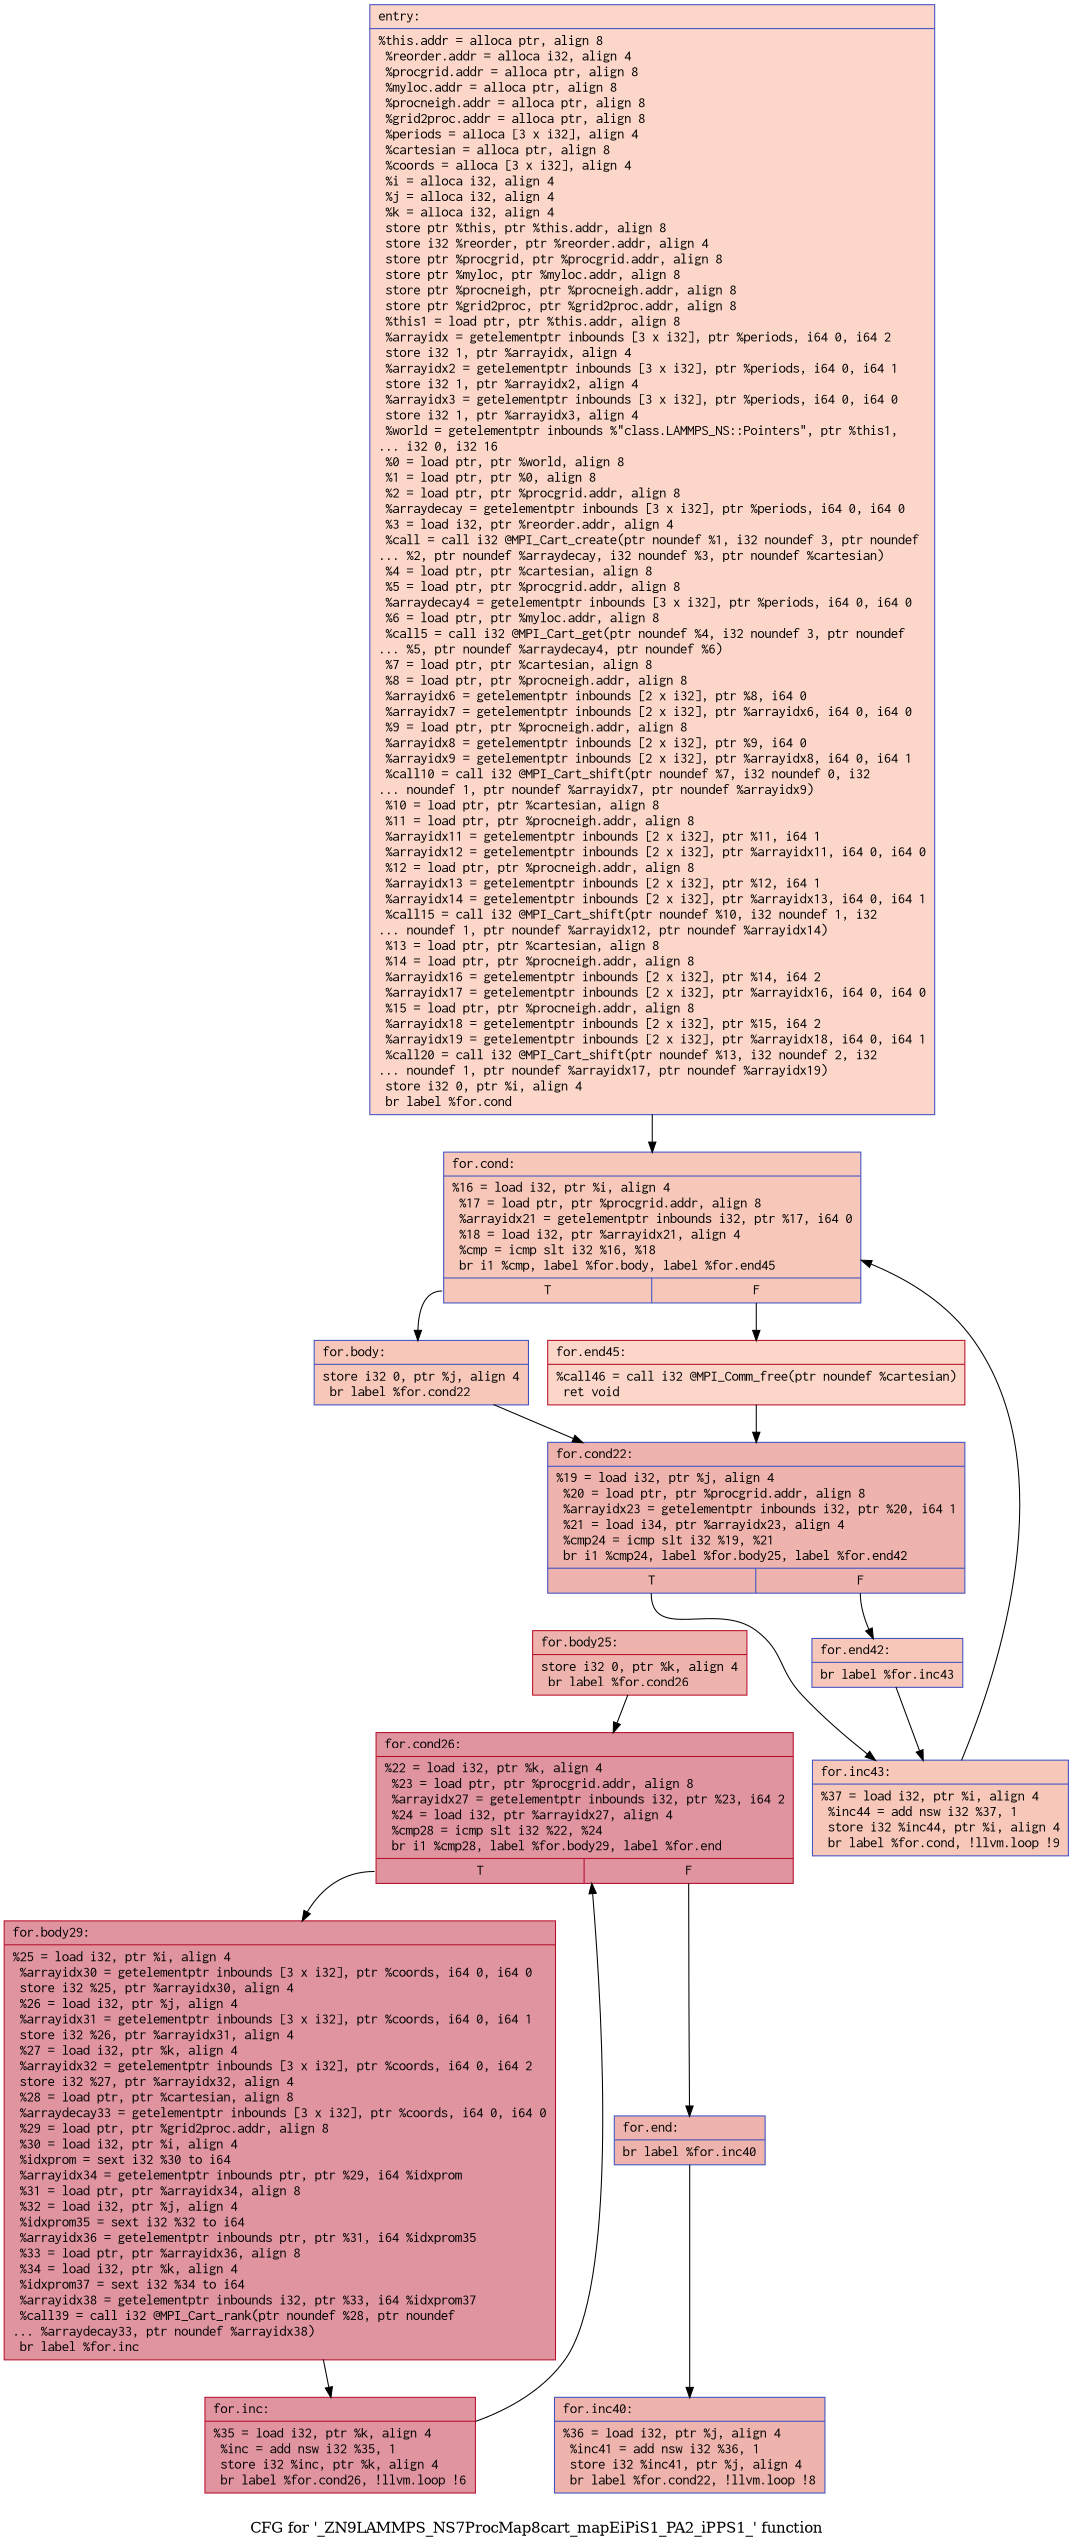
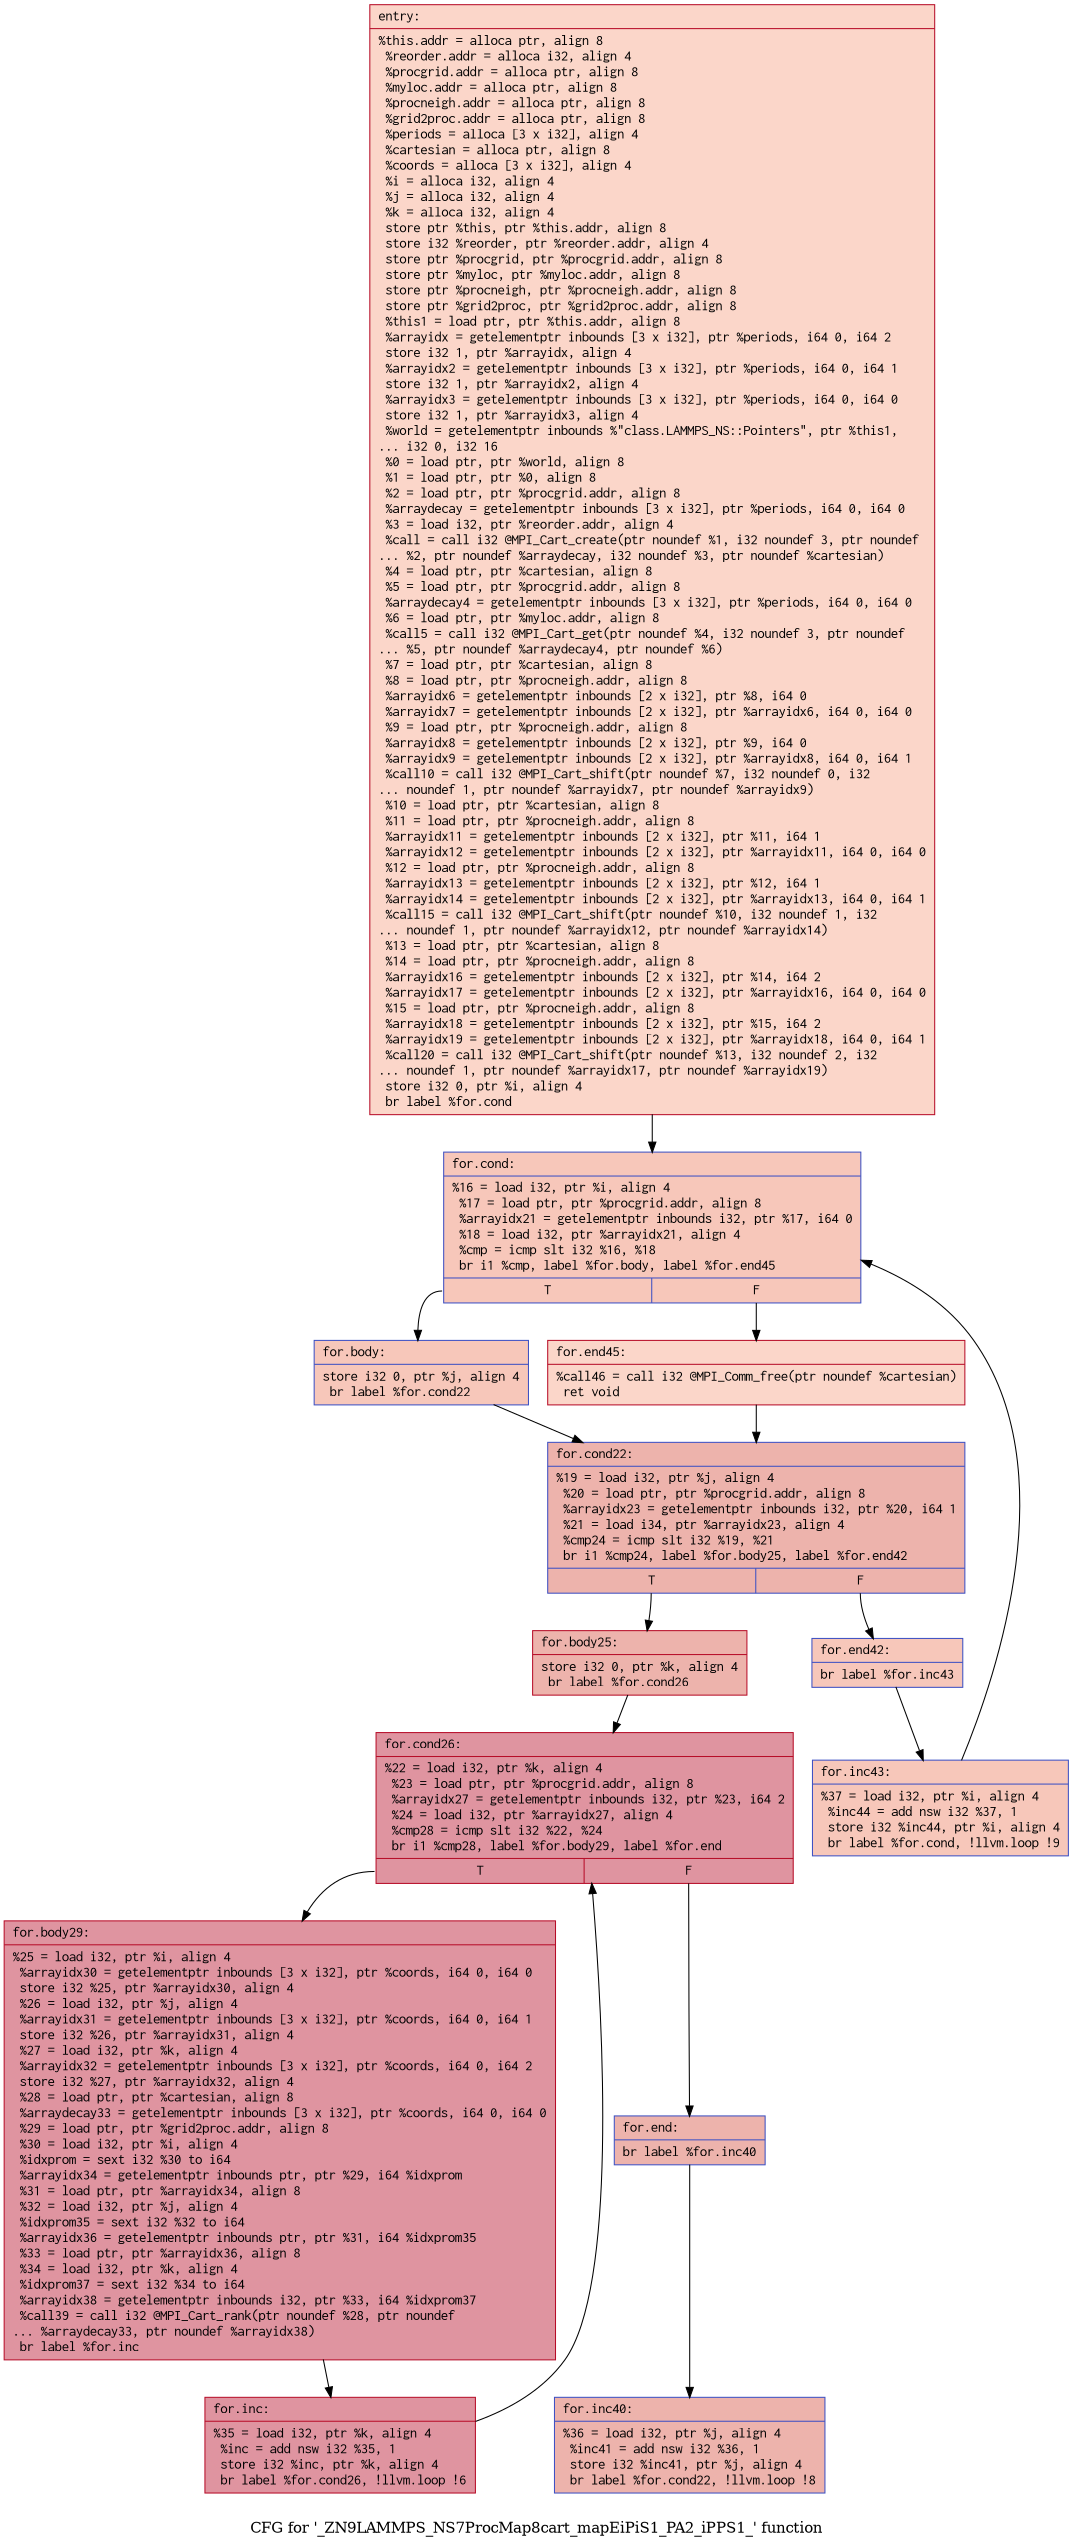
  digraph {
    label="CFG for '_ZN9LAMMPS_NS7ProcMap8cart_mapEiPiS1_PA2_iPPS1_' function"
    node [color="#3d50c3ff" fillcolor="#ec7f6370" fontname=Courier shape=record style=filled]
-   n1 [fillcolor="#f6a38570" label="{entry:\l|  %this.addr = alloca ptr, align 8\l  %reorder.addr = alloca i32, align 4\l  %procgrid.addr = alloca ptr, align 8\l  %myloc.addr = alloca ptr, align 8\l  %procneigh.addr = alloca ptr, align 8\l  %grid2proc.addr = alloca ptr, align 8\l  %periods = alloca [3 x i32], align 4\l  %cartesian = alloca ptr, align 8\l  %coords = alloca [3 x i32], align 4\l  %i = alloca i32, align 4\l  %j = alloca i32, align 4\l  %k = alloca i32, align 4\l  store ptr %this, ptr %this.addr, align 8\l  store i32 %reorder, ptr %reorder.addr, align 4\l  store ptr %procgrid, ptr %procgrid.addr, align 8\l  store ptr %myloc, ptr %myloc.addr, align 8\l  store ptr %procneigh, ptr %procneigh.addr, align 8\l  store ptr %grid2proc, ptr %grid2proc.addr, align 8\l  %this1 = load ptr, ptr %this.addr, align 8\l  %arrayidx = getelementptr inbounds [3 x i32], ptr %periods, i64 0, i64 2\l  store i32 1, ptr %arrayidx, align 4\l  %arrayidx2 = getelementptr inbounds [3 x i32], ptr %periods, i64 0, i64 1\l  store i32 1, ptr %arrayidx2, align 4\l  %arrayidx3 = getelementptr inbounds [3 x i32], ptr %periods, i64 0, i64 0\l  store i32 1, ptr %arrayidx3, align 4\l  %world = getelementptr inbounds %\"class.LAMMPS_NS::Pointers\", ptr %this1,\l... i32 0, i32 16\l  %0 = load ptr, ptr %world, align 8\l  %1 = load ptr, ptr %0, align 8\l  %2 = load ptr, ptr %procgrid.addr, align 8\l  %arraydecay = getelementptr inbounds [3 x i32], ptr %periods, i64 0, i64 0\l  %3 = load i32, ptr %reorder.addr, align 4\l  %call = call i32 @MPI_Cart_create(ptr noundef %1, i32 noundef 3, ptr noundef\l... %2, ptr noundef %arraydecay, i32 noundef %3, ptr noundef %cartesian)\l  %4 = load ptr, ptr %cartesian, align 8\l  %5 = load ptr, ptr %procgrid.addr, align 8\l  %arraydecay4 = getelementptr inbounds [3 x i32], ptr %periods, i64 0, i64 0\l  %6 = load ptr, ptr %myloc.addr, align 8\l  %call5 = call i32 @MPI_Cart_get(ptr noundef %4, i32 noundef 3, ptr noundef\l... %5, ptr noundef %arraydecay4, ptr noundef %6)\l  %7 = load ptr, ptr %cartesian, align 8\l  %8 = load ptr, ptr %procneigh.addr, align 8\l  %arrayidx6 = getelementptr inbounds [2 x i32], ptr %8, i64 0\l  %arrayidx7 = getelementptr inbounds [2 x i32], ptr %arrayidx6, i64 0, i64 0\l  %9 = load ptr, ptr %procneigh.addr, align 8\l  %arrayidx8 = getelementptr inbounds [2 x i32], ptr %9, i64 0\l  %arrayidx9 = getelementptr inbounds [2 x i32], ptr %arrayidx8, i64 0, i64 1\l  %call10 = call i32 @MPI_Cart_shift(ptr noundef %7, i32 noundef 0, i32\l... noundef 1, ptr noundef %arrayidx7, ptr noundef %arrayidx9)\l  %10 = load ptr, ptr %cartesian, align 8\l  %11 = load ptr, ptr %procneigh.addr, align 8\l  %arrayidx11 = getelementptr inbounds [2 x i32], ptr %11, i64 1\l  %arrayidx12 = getelementptr inbounds [2 x i32], ptr %arrayidx11, i64 0, i64 0\l  %12 = load ptr, ptr %procneigh.addr, align 8\l  %arrayidx13 = getelementptr inbounds [2 x i32], ptr %12, i64 1\l  %arrayidx14 = getelementptr inbounds [2 x i32], ptr %arrayidx13, i64 0, i64 1\l  %call15 = call i32 @MPI_Cart_shift(ptr noundef %10, i32 noundef 1, i32\l... noundef 1, ptr noundef %arrayidx12, ptr noundef %arrayidx14)\l  %13 = load ptr, ptr %cartesian, align 8\l  %14 = load ptr, ptr %procneigh.addr, align 8\l  %arrayidx16 = getelementptr inbounds [2 x i32], ptr %14, i64 2\l  %arrayidx17 = getelementptr inbounds [2 x i32], ptr %arrayidx16, i64 0, i64 0\l  %15 = load ptr, ptr %procneigh.addr, align 8\l  %arrayidx18 = getelementptr inbounds [2 x i32], ptr %15, i64 2\l  %arrayidx19 = getelementptr inbounds [2 x i32], ptr %arrayidx18, i64 0, i64 1\l  %call20 = call i32 @MPI_Cart_shift(ptr noundef %13, i32 noundef 2, i32\l... noundef 1, ptr noundef %arrayidx17, ptr noundef %arrayidx19)\l  store i32 0, ptr %i, align 4\l  br label %for.cond\l}"]
+   n1 [color="#b70d28ff" fillcolor="#f6a38570" label="{entry:\l|  %this.addr = alloca ptr, align 8\l  %reorder.addr = alloca i32, align 4\l  %procgrid.addr = alloca ptr, align 8\l  %myloc.addr = alloca ptr, align 8\l  %procneigh.addr = alloca ptr, align 8\l  %grid2proc.addr = alloca ptr, align 8\l  %periods = alloca [3 x i32], align 4\l  %cartesian = alloca ptr, align 8\l  %coords = alloca [3 x i32], align 4\l  %i = alloca i32, align 4\l  %j = alloca i32, align 4\l  %k = alloca i32, align 4\l  store ptr %this, ptr %this.addr, align 8\l  store i32 %reorder, ptr %reorder.addr, align 4\l  store ptr %procgrid, ptr %procgrid.addr, align 8\l  store ptr %myloc, ptr %myloc.addr, align 8\l  store ptr %procneigh, ptr %procneigh.addr, align 8\l  store ptr %grid2proc, ptr %grid2proc.addr, align 8\l  %this1 = load ptr, ptr %this.addr, align 8\l  %arrayidx = getelementptr inbounds [3 x i32], ptr %periods, i64 0, i64 2\l  store i32 1, ptr %arrayidx, align 4\l  %arrayidx2 = getelementptr inbounds [3 x i32], ptr %periods, i64 0, i64 1\l  store i32 1, ptr %arrayidx2, align 4\l  %arrayidx3 = getelementptr inbounds [3 x i32], ptr %periods, i64 0, i64 0\l  store i32 1, ptr %arrayidx3, align 4\l  %world = getelementptr inbounds %\"class.LAMMPS_NS::Pointers\", ptr %this1,\l... i32 0, i32 16\l  %0 = load ptr, ptr %world, align 8\l  %1 = load ptr, ptr %0, align 8\l  %2 = load ptr, ptr %procgrid.addr, align 8\l  %arraydecay = getelementptr inbounds [3 x i32], ptr %periods, i64 0, i64 0\l  %3 = load i32, ptr %reorder.addr, align 4\l  %call = call i32 @MPI_Cart_create(ptr noundef %1, i32 noundef 3, ptr noundef\l... %2, ptr noundef %arraydecay, i32 noundef %3, ptr noundef %cartesian)\l  %4 = load ptr, ptr %cartesian, align 8\l  %5 = load ptr, ptr %procgrid.addr, align 8\l  %arraydecay4 = getelementptr inbounds [3 x i32], ptr %periods, i64 0, i64 0\l  %6 = load ptr, ptr %myloc.addr, align 8\l  %call5 = call i32 @MPI_Cart_get(ptr noundef %4, i32 noundef 3, ptr noundef\l... %5, ptr noundef %arraydecay4, ptr noundef %6)\l  %7 = load ptr, ptr %cartesian, align 8\l  %8 = load ptr, ptr %procneigh.addr, align 8\l  %arrayidx6 = getelementptr inbounds [2 x i32], ptr %8, i64 0\l  %arrayidx7 = getelementptr inbounds [2 x i32], ptr %arrayidx6, i64 0, i64 0\l  %9 = load ptr, ptr %procneigh.addr, align 8\l  %arrayidx8 = getelementptr inbounds [2 x i32], ptr %9, i64 0\l  %arrayidx9 = getelementptr inbounds [2 x i32], ptr %arrayidx8, i64 0, i64 1\l  %call10 = call i32 @MPI_Cart_shift(ptr noundef %7, i32 noundef 0, i32\l... noundef 1, ptr noundef %arrayidx7, ptr noundef %arrayidx9)\l  %10 = load ptr, ptr %cartesian, align 8\l  %11 = load ptr, ptr %procneigh.addr, align 8\l  %arrayidx11 = getelementptr inbounds [2 x i32], ptr %11, i64 1\l  %arrayidx12 = getelementptr inbounds [2 x i32], ptr %arrayidx11, i64 0, i64 0\l  %12 = load ptr, ptr %procneigh.addr, align 8\l  %arrayidx13 = getelementptr inbounds [2 x i32], ptr %12, i64 1\l  %arrayidx14 = getelementptr inbounds [2 x i32], ptr %arrayidx13, i64 0, i64 1\l  %call15 = call i32 @MPI_Cart_shift(ptr noundef %10, i32 noundef 1, i32\l... noundef 1, ptr noundef %arrayidx12, ptr noundef %arrayidx14)\l  %13 = load ptr, ptr %cartesian, align 8\l  %14 = load ptr, ptr %procneigh.addr, align 8\l  %arrayidx16 = getelementptr inbounds [2 x i32], ptr %14, i64 2\l  %arrayidx17 = getelementptr inbounds [2 x i32], ptr %arrayidx16, i64 0, i64 0\l  %15 = load ptr, ptr %procneigh.addr, align 8\l  %arrayidx18 = getelementptr inbounds [2 x i32], ptr %15, i64 2\l  %arrayidx19 = getelementptr inbounds [2 x i32], ptr %arrayidx18, i64 0, i64 1\l  %call20 = call i32 @MPI_Cart_shift(ptr noundef %13, i32 noundef 2, i32\l... noundef 1, ptr noundef %arrayidx17, ptr noundef %arrayidx19)\l  store i32 0, ptr %i, align 4\l  br label %for.cond\l}"]
    n2 [label="{for.cond:\l|  %16 = load i32, ptr %i, align 4\l  %17 = load ptr, ptr %procgrid.addr, align 8\l  %arrayidx21 = getelementptr inbounds i32, ptr %17, i64 0\l  %18 = load i32, ptr %arrayidx21, align 4\l  %cmp = icmp slt i32 %16, %18\l  br i1 %cmp, label %for.body, label %for.end45\l|{<s0>T|<s1>F}}"]
    n3 [label="{for.body:\l|  store i32 0, ptr %j, align 4\l  br label %for.cond22\l}"]
    n4 [color="#b70d28ff" fillcolor="#f6a38570" label="{for.end45:\l|  %call46 = call i32 @MPI_Comm_free(ptr noundef %cartesian)\l  ret void\l}"]
    n5 [fillcolor="#d6524470" label="{for.cond22:\l|  %19 = load i32, ptr %j, align 4\l  %20 = load ptr, ptr %procgrid.addr, align 8\l  %arrayidx23 = getelementptr inbounds i32, ptr %20, i64 1\l  %21 = load i34, ptr %arrayidx23, align 4\l  %cmp24 = icmp slt i32 %19, %21\l  br i1 %cmp24, label %for.body25, label %for.end42\l|{<s0>T|<s1>F}}"]
    n6 [color="#b70d28ff" fillcolor="#d6524470" label="{for.body25:\l|  store i32 0, ptr %k, align 4\l  br label %for.cond26\l}"]
    n7 [label="{for.end42:\l|  br label %for.inc43\l}"]
    n8 [color="#b70d28ff" fillcolor="#b70d2870" label="{for.cond26:\l|  %22 = load i32, ptr %k, align 4\l  %23 = load ptr, ptr %procgrid.addr, align 8\l  %arrayidx27 = getelementptr inbounds i32, ptr %23, i64 2\l  %24 = load i32, ptr %arrayidx27, align 4\l  %cmp28 = icmp slt i32 %22, %24\l  br i1 %cmp28, label %for.body29, label %for.end\l|{<s0>T|<s1>F}}"]
    n9 [label="{for.inc43:\l|  %37 = load i32, ptr %i, align 4\l  %inc44 = add nsw i32 %37, 1\l  store i32 %inc44, ptr %i, align 4\l  br label %for.cond, !llvm.loop !9\l}"]
    n10 [color="#b70d28ff" fillcolor="#b70d2870" label="{for.body29:\l|  %25 = load i32, ptr %i, align 4\l  %arrayidx30 = getelementptr inbounds [3 x i32], ptr %coords, i64 0, i64 0\l  store i32 %25, ptr %arrayidx30, align 4\l  %26 = load i32, ptr %j, align 4\l  %arrayidx31 = getelementptr inbounds [3 x i32], ptr %coords, i64 0, i64 1\l  store i32 %26, ptr %arrayidx31, align 4\l  %27 = load i32, ptr %k, align 4\l  %arrayidx32 = getelementptr inbounds [3 x i32], ptr %coords, i64 0, i64 2\l  store i32 %27, ptr %arrayidx32, align 4\l  %28 = load ptr, ptr %cartesian, align 8\l  %arraydecay33 = getelementptr inbounds [3 x i32], ptr %coords, i64 0, i64 0\l  %29 = load ptr, ptr %grid2proc.addr, align 8\l  %30 = load i32, ptr %i, align 4\l  %idxprom = sext i32 %30 to i64\l  %arrayidx34 = getelementptr inbounds ptr, ptr %29, i64 %idxprom\l  %31 = load ptr, ptr %arrayidx34, align 8\l  %32 = load i32, ptr %j, align 4\l  %idxprom35 = sext i32 %32 to i64\l  %arrayidx36 = getelementptr inbounds ptr, ptr %31, i64 %idxprom35\l  %33 = load ptr, ptr %arrayidx36, align 8\l  %34 = load i32, ptr %k, align 4\l  %idxprom37 = sext i32 %34 to i64\l  %arrayidx38 = getelementptr inbounds i32, ptr %33, i64 %idxprom37\l  %call39 = call i32 @MPI_Cart_rank(ptr noundef %28, ptr noundef\l... %arraydecay33, ptr noundef %arrayidx38)\l  br label %for.inc\l}"]
    n11 [fillcolor="#d6524470" label="{for.end:\l|  br label %for.inc40\l}"]
    n12 [color="#b70d28ff" fillcolor="#b70d2870" label="{for.inc:\l|  %35 = load i32, ptr %k, align 4\l  %inc = add nsw i32 %35, 1\l  store i32 %inc, ptr %k, align 4\l  br label %for.cond26, !llvm.loop !6\l}"]
    n13 [fillcolor="#d6524470" label="{for.inc40:\l|  %36 = load i32, ptr %j, align 4\l  %inc41 = add nsw i32 %36, 1\l  store i32 %inc41, ptr %j, align 4\l  br label %for.cond22, !llvm.loop !8\l}"]
    n1 -> n2
    n2 -> n3 [tailport=s0]
    n2 -> n4 [tailport=s1]
    n3 -> n5
    n4 -> n5
-   n5 -> n9 [tailport=s0]
+   n5 -> n6 [tailport=s0]
    n5 -> n7 [tailport=s1]
    n6 -> n8
    n7 -> n9
    n8 -> n10 [tailport=s0]
    n8 -> n11 [tailport=s1]
    n9 -> n2
    n10 -> n12
    n11 -> n13
    n12 -> n8
  }
